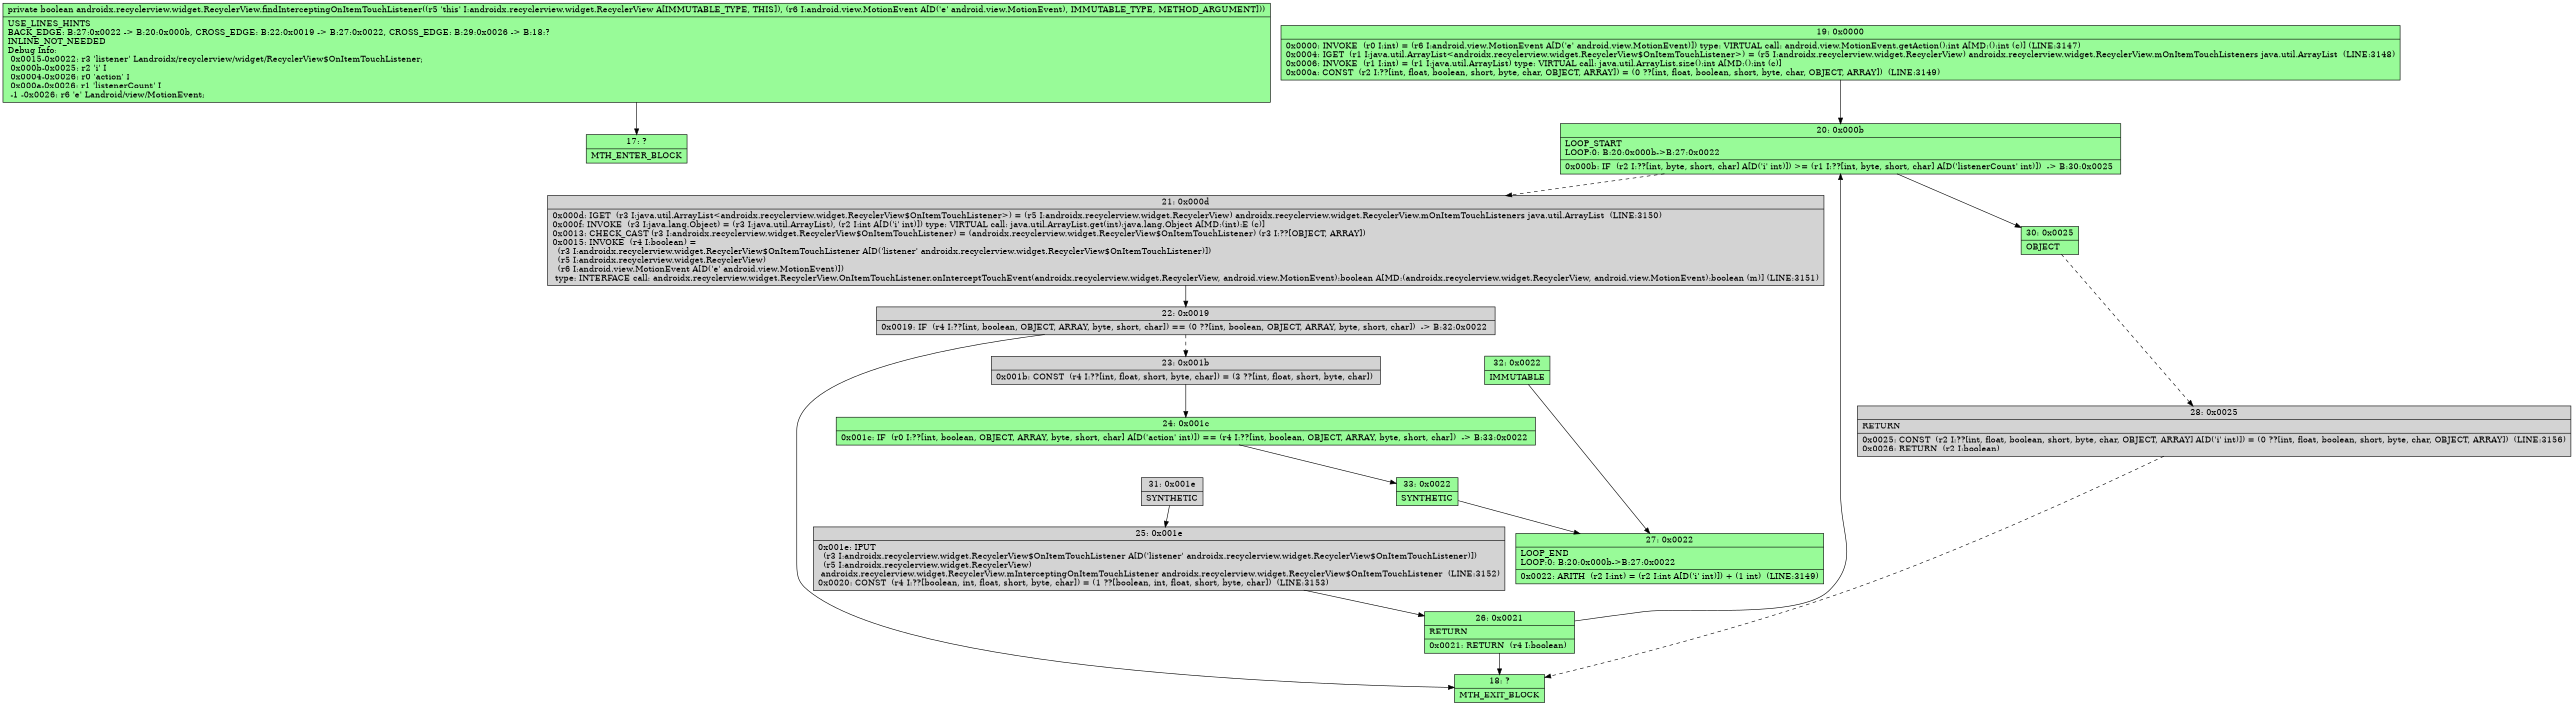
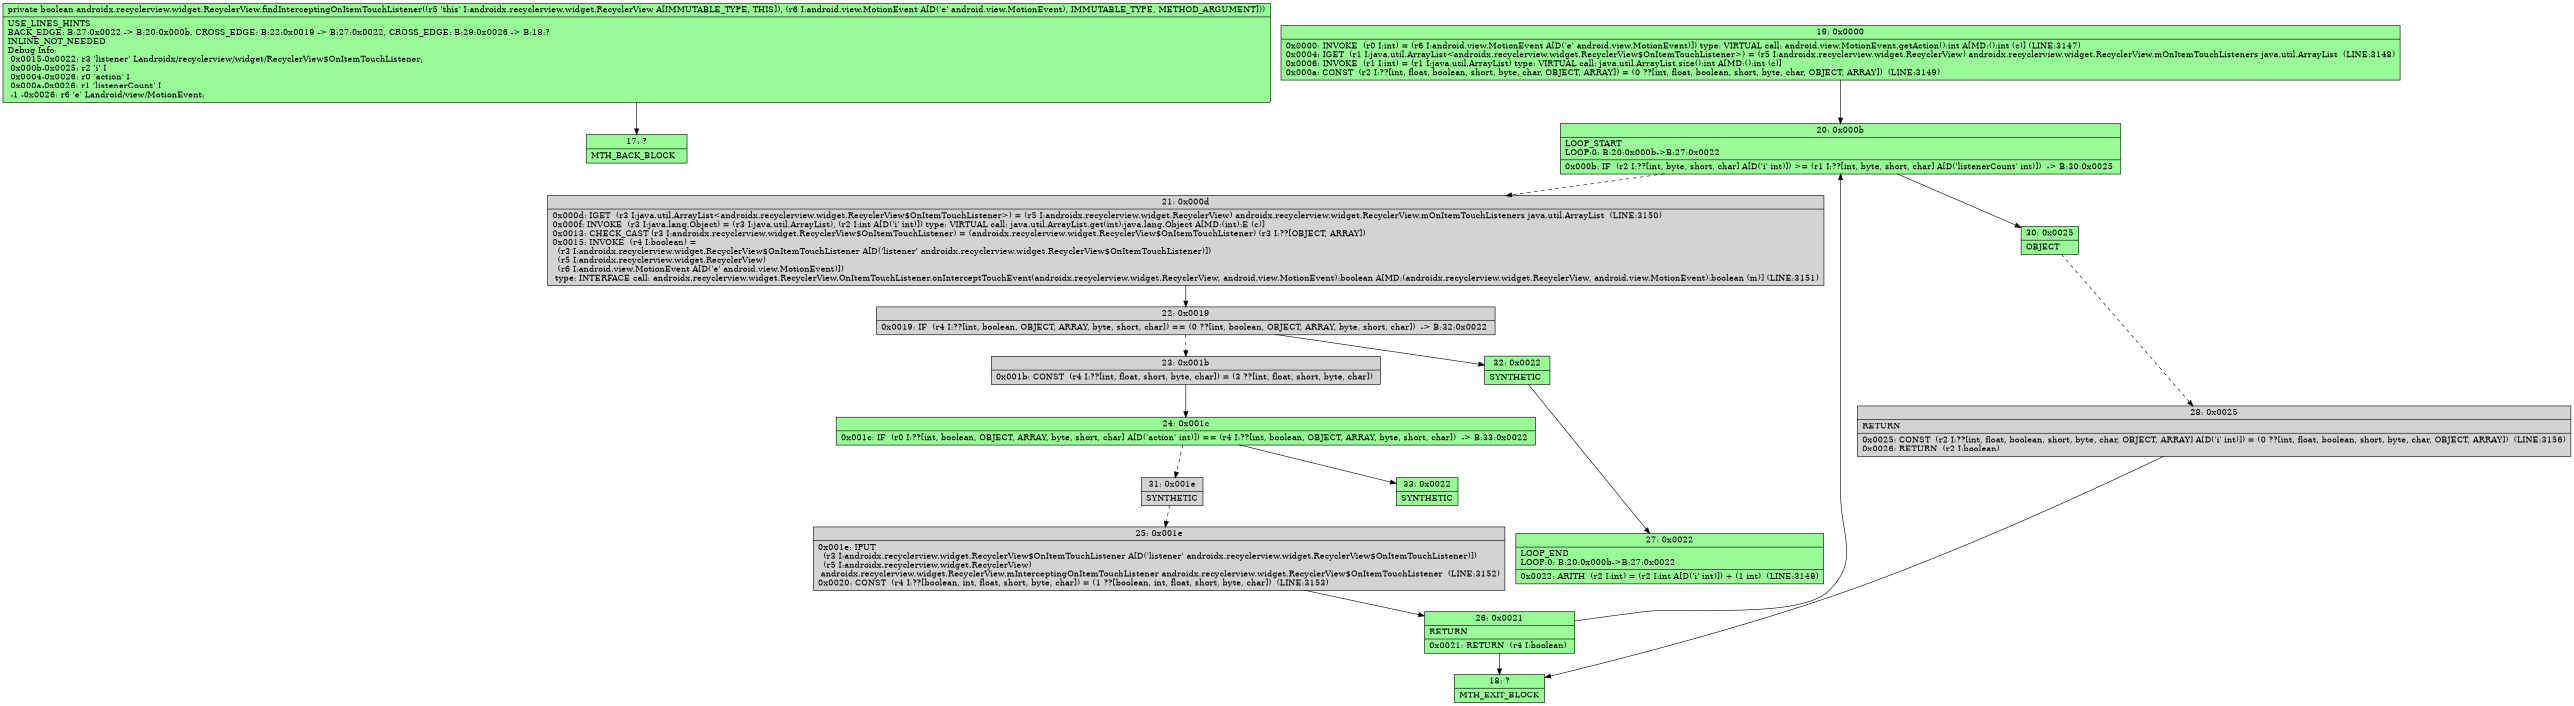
  digraph {
    node [fillcolor=palegreen shape=record style=filled]
-   n1 [label="{17\:\ ?|MTH_ENTER_BLOCK\l}"]
+   n1 [label="{17\:\ ?|MTH_BACK_BLOCK\l}"]
    n2 [label="{19\:\ 0x0000|0x0000: INVOKE  (r0 I:int) = (r6 I:android.view.MotionEvent A[D('e' android.view.MotionEvent)]) type: VIRTUAL call: android.view.MotionEvent.getAction():int A[MD:():int (c)] (LINE:3147)\l0x0004: IGET  (r1 I:java.util.ArrayList\<androidx.recyclerview.widget.RecyclerView$OnItemTouchListener\>) = (r5 I:androidx.recyclerview.widget.RecyclerView) androidx.recyclerview.widget.RecyclerView.mOnItemTouchListeners java.util.ArrayList  (LINE:3148)\l0x0006: INVOKE  (r1 I:int) = (r1 I:java.util.ArrayList) type: VIRTUAL call: java.util.ArrayList.size():int A[MD:():int (c)]\l0x000a: CONST  (r2 I:??[int, float, boolean, short, byte, char, OBJECT, ARRAY]) = (0 ??[int, float, boolean, short, byte, char, OBJECT, ARRAY])  (LINE:3149)\l}"]
    n3 [label="{20\:\ 0x000b|LOOP_START\lLOOP:0: B:20:0x000b\-\>B:27:0x0022\l|0x000b: IF  (r2 I:??[int, byte, short, char] A[D('i' int)]) \>= (r1 I:??[int, byte, short, char] A[D('listenerCount' int)])  \-\> B:30:0x0025 \l}"]
    n4 [fillcolor=lightgrey label="{21\:\ 0x000d|0x000d: IGET  (r3 I:java.util.ArrayList\<androidx.recyclerview.widget.RecyclerView$OnItemTouchListener\>) = (r5 I:androidx.recyclerview.widget.RecyclerView) androidx.recyclerview.widget.RecyclerView.mOnItemTouchListeners java.util.ArrayList  (LINE:3150)\l0x000f: INVOKE  (r3 I:java.lang.Object) = (r3 I:java.util.ArrayList), (r2 I:int A[D('i' int)]) type: VIRTUAL call: java.util.ArrayList.get(int):java.lang.Object A[MD:(int):E (c)]\l0x0013: CHECK_CAST (r3 I:androidx.recyclerview.widget.RecyclerView$OnItemTouchListener) = (androidx.recyclerview.widget.RecyclerView$OnItemTouchListener) (r3 I:??[OBJECT, ARRAY]) \l0x0015: INVOKE  (r4 I:boolean) = \l  (r3 I:androidx.recyclerview.widget.RecyclerView$OnItemTouchListener A[D('listener' androidx.recyclerview.widget.RecyclerView$OnItemTouchListener)])\l  (r5 I:androidx.recyclerview.widget.RecyclerView)\l  (r6 I:android.view.MotionEvent A[D('e' android.view.MotionEvent)])\l type: INTERFACE call: androidx.recyclerview.widget.RecyclerView.OnItemTouchListener.onInterceptTouchEvent(androidx.recyclerview.widget.RecyclerView, android.view.MotionEvent):boolean A[MD:(androidx.recyclerview.widget.RecyclerView, android.view.MotionEvent):boolean (m)] (LINE:3151)\l}"]
    n5 [label="{30\:\ 0x0025|OBJECT\l}"]
    n6 [fillcolor=lightgrey label="{22\:\ 0x0019|0x0019: IF  (r4 I:??[int, boolean, OBJECT, ARRAY, byte, short, char]) == (0 ??[int, boolean, OBJECT, ARRAY, byte, short, char])  \-\> B:32:0x0022 \l}"]
    n7 [fillcolor=lightgrey label="{28\:\ 0x0025|RETURN\l|0x0025: CONST  (r2 I:??[int, float, boolean, short, byte, char, OBJECT, ARRAY] A[D('i' int)]) = (0 ??[int, float, boolean, short, byte, char, OBJECT, ARRAY])  (LINE:3156)\l0x0026: RETURN  (r2 I:boolean) \l}"]
    n8 [fillcolor=lightgrey label="{23\:\ 0x001b|0x001b: CONST  (r4 I:??[int, float, short, byte, char]) = (3 ??[int, float, short, byte, char]) \l}"]
-   n9 [label="{32\:\ 0x0022|IMMUTABLE\l}"]
+   n9 [label="{32\:\ 0x0022|SYNTHETIC\l}"]
    n10 [label="{24\:\ 0x001c|0x001c: IF  (r0 I:??[int, boolean, OBJECT, ARRAY, byte, short, char] A[D('action' int)]) == (r4 I:??[int, boolean, OBJECT, ARRAY, byte, short, char])  \-\> B:33:0x0022 \l}"]
    n11 [label="{27\:\ 0x0022|LOOP_END\lLOOP:0: B:20:0x000b\-\>B:27:0x0022\l|0x0022: ARITH  (r2 I:int) = (r2 I:int A[D('i' int)]) + (1 int)  (LINE:3149)\l}"]
    n12 [fillcolor=lightgrey label="{31\:\ 0x001e|SYNTHETIC\l}"]
    n13 [label="{33\:\ 0x0022|SYNTHETIC\l}"]
    n14 [fillcolor=lightgrey label="{25\:\ 0x001e|0x001e: IPUT  \l  (r3 I:androidx.recyclerview.widget.RecyclerView$OnItemTouchListener A[D('listener' androidx.recyclerview.widget.RecyclerView$OnItemTouchListener)])\l  (r5 I:androidx.recyclerview.widget.RecyclerView)\l androidx.recyclerview.widget.RecyclerView.mInterceptingOnItemTouchListener androidx.recyclerview.widget.RecyclerView$OnItemTouchListener  (LINE:3152)\l0x0020: CONST  (r4 I:??[boolean, int, float, short, byte, char]) = (1 ??[boolean, int, float, short, byte, char])  (LINE:3153)\l}"]
    n15 [label="{26\:\ 0x0021|RETURN\l|0x0021: RETURN  (r4 I:boolean) \l}"]
    n16 [label="{18\:\ ?|MTH_EXIT_BLOCK\l}"]
    n17 [label="{private boolean androidx.recyclerview.widget.RecyclerView.findInterceptingOnItemTouchListener((r5 'this' I:androidx.recyclerview.widget.RecyclerView A[IMMUTABLE_TYPE, THIS]), (r6 I:android.view.MotionEvent A[D('e' android.view.MotionEvent), IMMUTABLE_TYPE, METHOD_ARGUMENT]))  | USE_LINES_HINTS\lBACK_EDGE: B:27:0x0022 \-\> B:20:0x000b, CROSS_EDGE: B:22:0x0019 \-\> B:27:0x0022, CROSS_EDGE: B:29:0x0026 \-\> B:18:?\lINLINE_NOT_NEEDED\lDebug Info:\l  0x0015\-0x0022: r3 'listener' Landroidx\/recyclerview\/widget\/RecyclerView$OnItemTouchListener;\l  0x000b\-0x0025: r2 'i' I\l  0x0004\-0x0026: r0 'action' I\l  0x000a\-0x0026: r1 'listenerCount' I\l  \-1 \-0x0026: r6 'e' Landroid\/view\/MotionEvent;\l}"]
    n2 -> n3
    n3 -> n4 [style=dashed]
    n3 -> n5
    n4 -> n6
    n5 -> n7 [style=dashed]
    n6 -> n8 [style=dashed]
-   n6 -> n16
-   n7 -> n16 [style=dashed]
+   n6 -> n9
+   n7 -> n16
    n8 -> n10
    n9 -> n11
+   n10 -> n12 [style=dashed]
    n10 -> n13
-   n12 -> n14
-   n13 -> n11
+   n12 -> n14 [style=dashed]
    n14 -> n15
    n15 -> n3
    n15 -> n16
    n17 -> n1
  }
